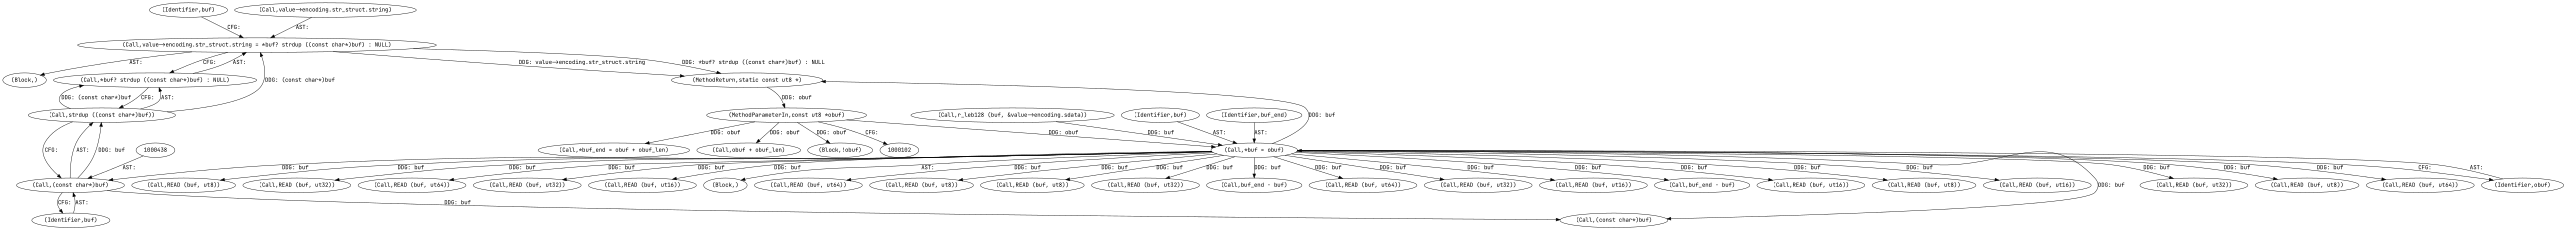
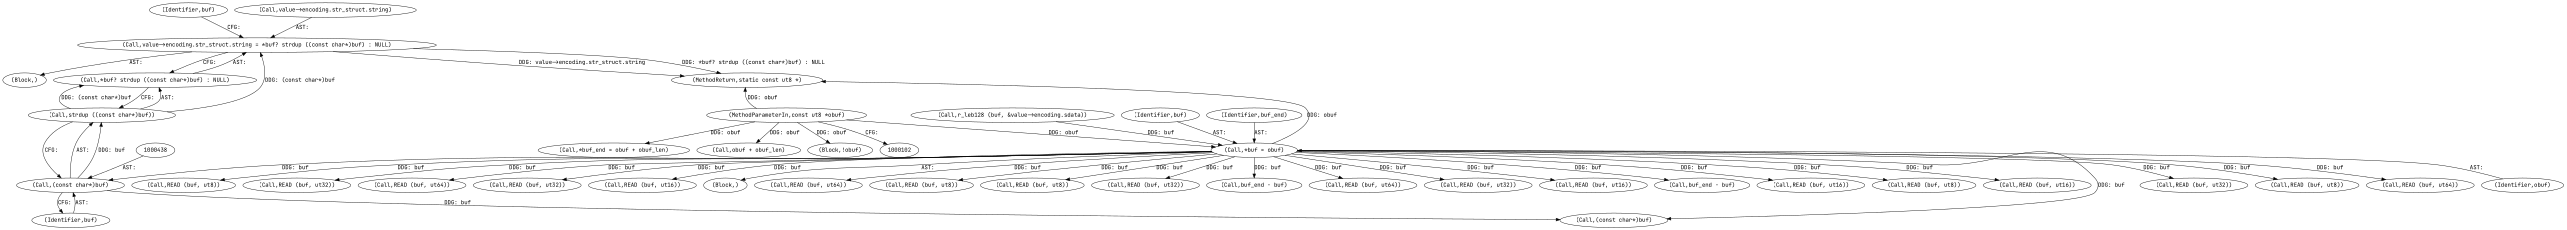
  digraph {
    fontname="JetBrains Mono"
    node [fontname="JetBrains Mono"]
    edge [fontname="JetBrains Mono"]
    n1 [label="(Call,value->encoding.str_struct.string = *buf? strdup ((const char*)buf) : NULL)"]
    n2 [label="(Block,)"]
    n3 [label="(Call,*buf? strdup ((const char*)buf) : NULL)"]
    n4 [label="(MethodReturn,static const ut8 *)"]
    n5 [label="(Call,strdup ((const char*)buf))"]
    n6 [label="(Call,(const char*)buf)"]
    n7 [label="(Call,(const char*)buf)"]
    n8 [label="(Identifier,buf)"]
    n9 [label="(Call,*buf = obuf)"]
    n10 [label="(Call,READ (buf, ut32))"]
    n11 [label="(Call,READ (buf, ut8))"]
    n12 [label="(Call,READ (buf, ut64))"]
    n13 [label="(Identifier,obuf)"]
    n14 [label="(Call,READ (buf, ut8))"]
    n15 [label="(Call,READ (buf, ut32))"]
    n16 [label="(Call,READ (buf, ut64))"]
    n17 [label="(Call,READ (buf, ut32))"]
    n18 [label="(Call,READ (buf, ut16))"]
    n19 [label="(Block,)"]
    n20 [label="(Call,READ (buf, ut64))"]
    n21 [label="(Call,READ (buf, ut8))"]
    n22 [label="(Call,READ (buf, ut8))"]
    n23 [label="(Call,READ (buf, ut32))"]
    n24 [label="(Call,buf_end - buf)"]
    n25 [label="(Call,READ (buf, ut64))"]
    n26 [label="(Call,READ (buf, ut32))"]
    n27 [label="(Call,READ (buf, ut16))"]
    n28 [label="(Call,buf_end - buf)"]
    n29 [label="(Call,READ (buf, ut16))"]
    n30 [label="(Call,READ (buf, ut8))"]
    n31 [label="(Call,READ (buf, ut16))"]
    n32 [label="(Call,r_leb128 (buf, &value->encoding.sdata))"]
    n33 [label="(MethodParameterIn,const ut8 *obuf)"]
    n34 [label="(Call,*buf_end = obuf + obuf_len)"]
    n35 [label="(Call,obuf + obuf_len)"]
    n36 [label="(Block,!obuf)"]
    1000102
    n38 [label="(Identifier,buf)"]
    n39 [label="(Identifier,buf)"]
    n40 [label="(Call,value->encoding.str_struct.string)"]
    n41 [label="(Identifier,buf_end)"]
    1000438
    n1 -> n2 [label="AST: "]
    n1 -> n3 [label="CFG: "]
    n1 -> n4 [label="DDG: value->encoding.str_struct.string"]
    n1 -> n4 [label="DDG: *buf? strdup ((const char*)buf) : NULL"]
    n3 -> n1 [label="AST: "]
    n3 -> n5 [label="CFG: "]
    n5 -> n1 [label="DDG: (const char*)buf"]
    n5 -> n3 [label="AST: "]
    n5 -> n3 [label="DDG: (const char*)buf"]
    n5 -> n6 [label="CFG: "]
    n6 -> n5 [label="AST: "]
    n6 -> n5 [label="DDG: buf"]
    n6 -> n7 [label="DDG: buf"]
    n6 -> n8 [label="CFG: "]
    n8 -> n6 [label="AST: "]
-   n9 -> n4 [label="DDG: buf"]
+   n9 -> n4 [label="DDG: obuf"]
    n9 -> n6 [label="DDG: buf"]
    n9 -> n7 [label="DDG: buf"]
    n9 -> n10 [label="DDG: buf"]
    n9 -> n11 [label="DDG: buf"]
    n9 -> n12 [label="DDG: buf"]
-   n9 -> n13 [label="CFG: "]
    n9 -> n14 [label="DDG: buf"]
    n9 -> n15 [label="DDG: buf"]
    n9 -> n16 [label="DDG: buf"]
    n9 -> n17 [label="DDG: buf"]
    n9 -> n18 [label="DDG: buf"]
    n9 -> n19 [label="AST: "]
    n9 -> n20 [label="DDG: buf"]
    n9 -> n21 [label="DDG: buf"]
    n9 -> n22 [label="DDG: buf"]
    n9 -> n23 [label="DDG: buf"]
    n9 -> n24 [label="DDG: buf"]
    n9 -> n25 [label="DDG: buf"]
    n9 -> n26 [label="DDG: buf"]
    n9 -> n27 [label="DDG: buf"]
    n9 -> n28 [label="DDG: buf"]
    n9 -> n29 [label="DDG: buf"]
    n9 -> n30 [label="DDG: buf"]
    n9 -> n31 [label="DDG: buf"]
    n13 -> n9 [label="AST: "]
    n32 -> n9 [label="DDG: buf"]
-   n4 -> n33 [label="DDG: obuf"]
+   n33 -> n4 [label="DDG: obuf"]
    n33 -> n9 [label="DDG: obuf"]
    n33 -> n34 [label="DDG: obuf"]
    n33 -> n35 [label="DDG: obuf"]
    n33 -> n36 [label="DDG: obuf"]
    n33 -> 1000102 [label="CFG: "]
    n38 -> n9 [label="AST: "]
    n39 -> n1 [label="CFG: "]
    n40 -> n1 [label="AST: "]
    n41 -> n9 [label="AST: "]
    1000438 -> n6 [label="AST: "]
  }
